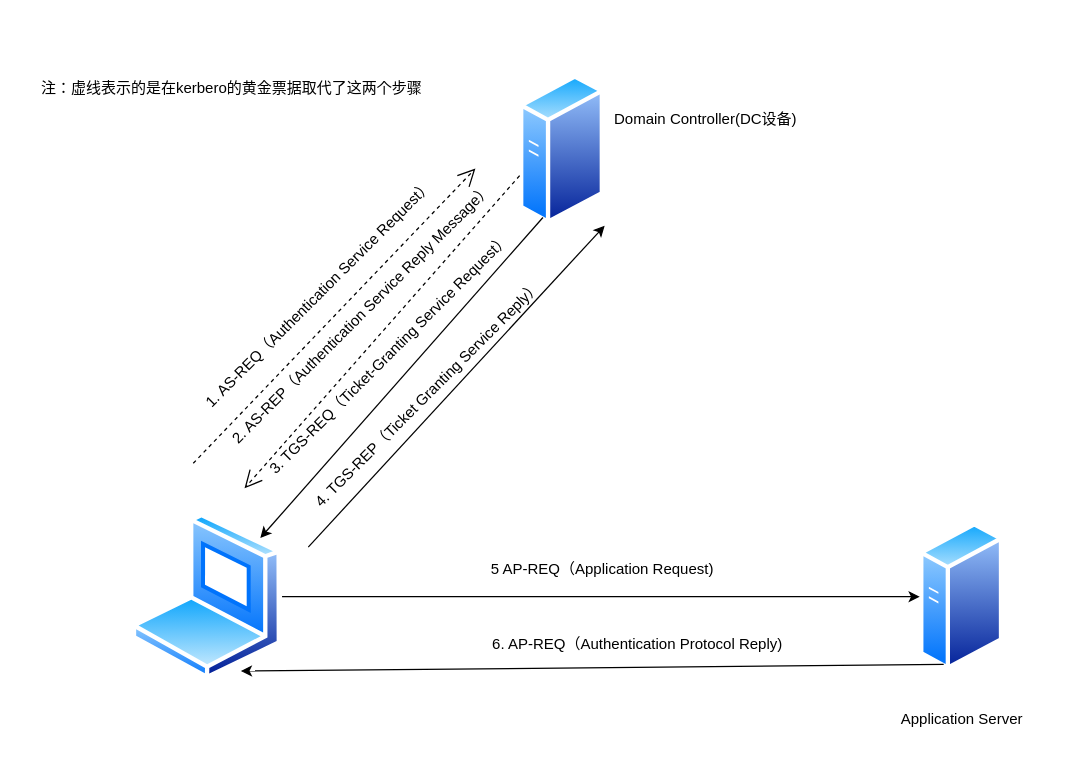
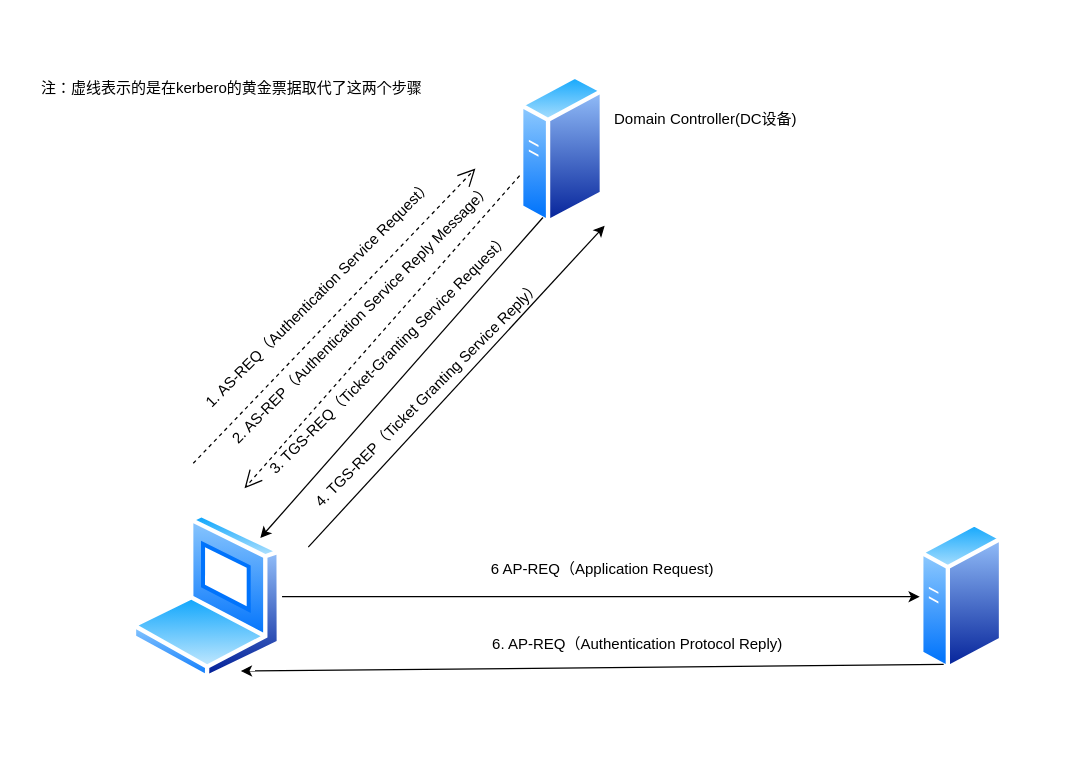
  <mxCell id="0" />
  <mxCell id="1" parent="0" />
  <mxCell id="2" value="" style="image;aspect=fixed;perimeter=ellipsePerimeter;html=1;align=center;shadow=0;dashed=0;spacingTop=3;image=img/lib/active_directory/laptop_client.svg;" vertex="1" parent="1"><mxGeometry x="105" y="410" width="120" height="133.33" as="geometry" /></mxCell>
  <mxCell id="3" value="" style="image;aspect=fixed;perimeter=ellipsePerimeter;html=1;align=center;shadow=0;dashed=0;spacingTop=3;image=img/lib/active_directory/generic_server.svg;" vertex="1" parent="1"><mxGeometry x="735" y="416.67" width="67.2" height="120" as="geometry" /></mxCell>
  <mxCell id="4" value="" style="image;aspect=fixed;perimeter=ellipsePerimeter;html=1;align=center;shadow=0;dashed=0;spacingTop=3;image=img/lib/active_directory/generic_server.svg;" vertex="1" parent="1"><mxGeometry x="415" y="58.57" width="68" height="121.43" as="geometry" /></mxCell>
  <mxCell id="5" value="Domain Controller(DC设备)" style="text;html=1;align=center;verticalAlign=middle;whiteSpace=wrap;rounded=0;" vertex="1" parent="1"><mxGeometry x="489" y="80" width="150" height="30" as="geometry" /></mxCell>
  <mxCell id="6" value="" style="endArrow=classic;html=1;rounded=0;exitX=1;exitY=0.5;exitDx=0;exitDy=0;" edge="1" parent="1"><mxGeometry width="50" height="50" relative="1" as="geometry"><mxPoint x="245.97" y="437.02" as="sourcePoint" /><mxPoint x="483.003" y="179.996" as="targetPoint" /></mxGeometry></mxCell>
  <mxCell id="7" value="" style="endArrow=classic;html=1;rounded=0;entryX=1;entryY=0;entryDx=0;entryDy=0;exitX=0.25;exitY=1;exitDx=0;exitDy=0;" edge="1" parent="1" source="4" target="2"><mxGeometry width="50" height="50" relative="1" as="geometry"><mxPoint x="255" y="290" as="sourcePoint" /><mxPoint x="305" y="240" as="targetPoint" /><Array as="points" /></mxGeometry></mxCell>
  <mxCell id="8" value="" style="endArrow=open;endSize=12;dashed=1;html=1;rounded=0;" edge="1" parent="1"><mxGeometry width="160" relative="1" as="geometry"><mxPoint x="154" y="370" as="sourcePoint" /><mxPoint x="379.641" y="134.28" as="targetPoint" /></mxGeometry></mxCell>
  <mxCell id="9" value="1. AS-REQ（Authentication Service Request）" style="text;html=1;align=center;verticalAlign=middle;whiteSpace=wrap;rounded=0;rotation=-45;" vertex="1" parent="1"><mxGeometry x="114.71" y="220.14" width="280.35" height="30" as="geometry" /></mxCell>
  <mxCell id="10" value="" style="endArrow=open;endSize=12;dashed=1;html=1;rounded=0;" edge="1" parent="1"><mxGeometry width="160" relative="1" as="geometry"><mxPoint x="415" y="140" as="sourcePoint" /><mxPoint x="195" y="390" as="targetPoint" /></mxGeometry></mxCell>
  <mxCell id="11" value="2. AS-REP（Authentication Service Reply Message）" style="text;html=1;align=center;verticalAlign=middle;whiteSpace=wrap;rounded=0;rotation=-45;" vertex="1" parent="1"><mxGeometry x="128.79" y="235.99" width="320.35" height="30" as="geometry" /></mxCell>
  <mxCell id="12" value="&lt;div style=&quot;text-align: start;&quot;&gt;&lt;span style=&quot;background-color: transparent; color: light-dark(rgb(0, 0, 0), rgb(255, 255, 255));&quot;&gt;3. TGS-REQ（Ticket-Granting Service Request&lt;/span&gt;&lt;span style=&quot;background-color: transparent; color: light-dark(rgb(0, 0, 0), rgb(255, 255, 255));&quot;&gt;）&lt;/span&gt;&lt;/div&gt;" style="text;html=1;align=center;verticalAlign=middle;whiteSpace=wrap;rounded=0;rotation=-45;" vertex="1" parent="1"><mxGeometry x="174.09" y="267.8" width="274.14" height="30" as="geometry" /></mxCell>
  <mxCell id="13" value="&lt;div style=&quot;text-align: start;&quot;&gt;&lt;span style=&quot;background-color: transparent; color: light-dark(rgb(0, 0, 0), rgb(255, 255, 255));&quot;&gt;4. TGS-REP（&lt;/span&gt;&lt;span style=&quot;background-color: transparent; color: light-dark(rgb(0, 0, 0), rgb(255, 255, 255)); text-align: center;&quot;&gt;Ticket Granting Service Reply&lt;/span&gt;&lt;span style=&quot;background-color: transparent; color: light-dark(rgb(0, 0, 0), rgb(255, 255, 255));&quot;&gt;）&lt;/span&gt;&lt;/div&gt;" style="text;html=1;align=center;verticalAlign=middle;whiteSpace=wrap;rounded=0;rotation=-45;" vertex="1" parent="1"><mxGeometry x="205" y="300" width="274.14" height="30" as="geometry" /></mxCell>
  <mxCell id="14" value="注：虚线表示的是在kerbero的黄金票据取代了这两个步骤" style="text;html=1;align=center;verticalAlign=middle;whiteSpace=wrap;rounded=0;" vertex="1" parent="1"><mxGeometry x="20" y="20" width="330" height="99.28" as="geometry" /></mxCell>
  <mxCell id="15" value="" style="endArrow=classic;html=1;rounded=0;entryX=0;entryY=0.5;entryDx=0;entryDy=0;" edge="1" parent="1" source="2" target="3"><mxGeometry width="50" height="50" relative="1" as="geometry"><mxPoint x="305" y="470" as="sourcePoint" /><mxPoint x="355" y="420" as="targetPoint" /></mxGeometry></mxCell>
- <mxCell id="16" value="5 AP-REQ（Application Request)" style="text;html=1;align=center;verticalAlign=middle;whiteSpace=wrap;rounded=0;" vertex="1" parent="1"><mxGeometry x="368" y="440" width="227" height="30" as="geometry" /></mxCell>
+ <mxCell id="16" value="6 AP-REQ（Application Request)" style="text;html=1;align=center;verticalAlign=middle;whiteSpace=wrap;rounded=0;" vertex="1" parent="1"><mxGeometry x="368" y="440" width="227" height="30" as="geometry" /></mxCell>
  <mxCell id="17" value="" style="endArrow=classic;html=1;rounded=0;exitX=0.25;exitY=1;exitDx=0;exitDy=0;entryX=0.75;entryY=1;entryDx=0;entryDy=0;" edge="1" parent="1" source="3" target="2"><mxGeometry width="50" height="50" relative="1" as="geometry"><mxPoint x="305" y="470" as="sourcePoint" /><mxPoint x="355" y="420" as="targetPoint" /></mxGeometry></mxCell>
  <mxCell id="18" value="6. AP-REQ（Authentication Protocol Reply)" style="text;html=1;align=center;verticalAlign=middle;whiteSpace=wrap;rounded=0;" vertex="1" parent="1"><mxGeometry x="374" y="500" width="271" height="30" as="geometry" /></mxCell>
- <mxCell id="19" value="Application Server" style="text;html=1;align=center;verticalAlign=middle;whiteSpace=wrap;rounded=0;" vertex="1" parent="1"><mxGeometry x="693.6" y="552" width="150" height="45" as="geometry" /></mxCell>
